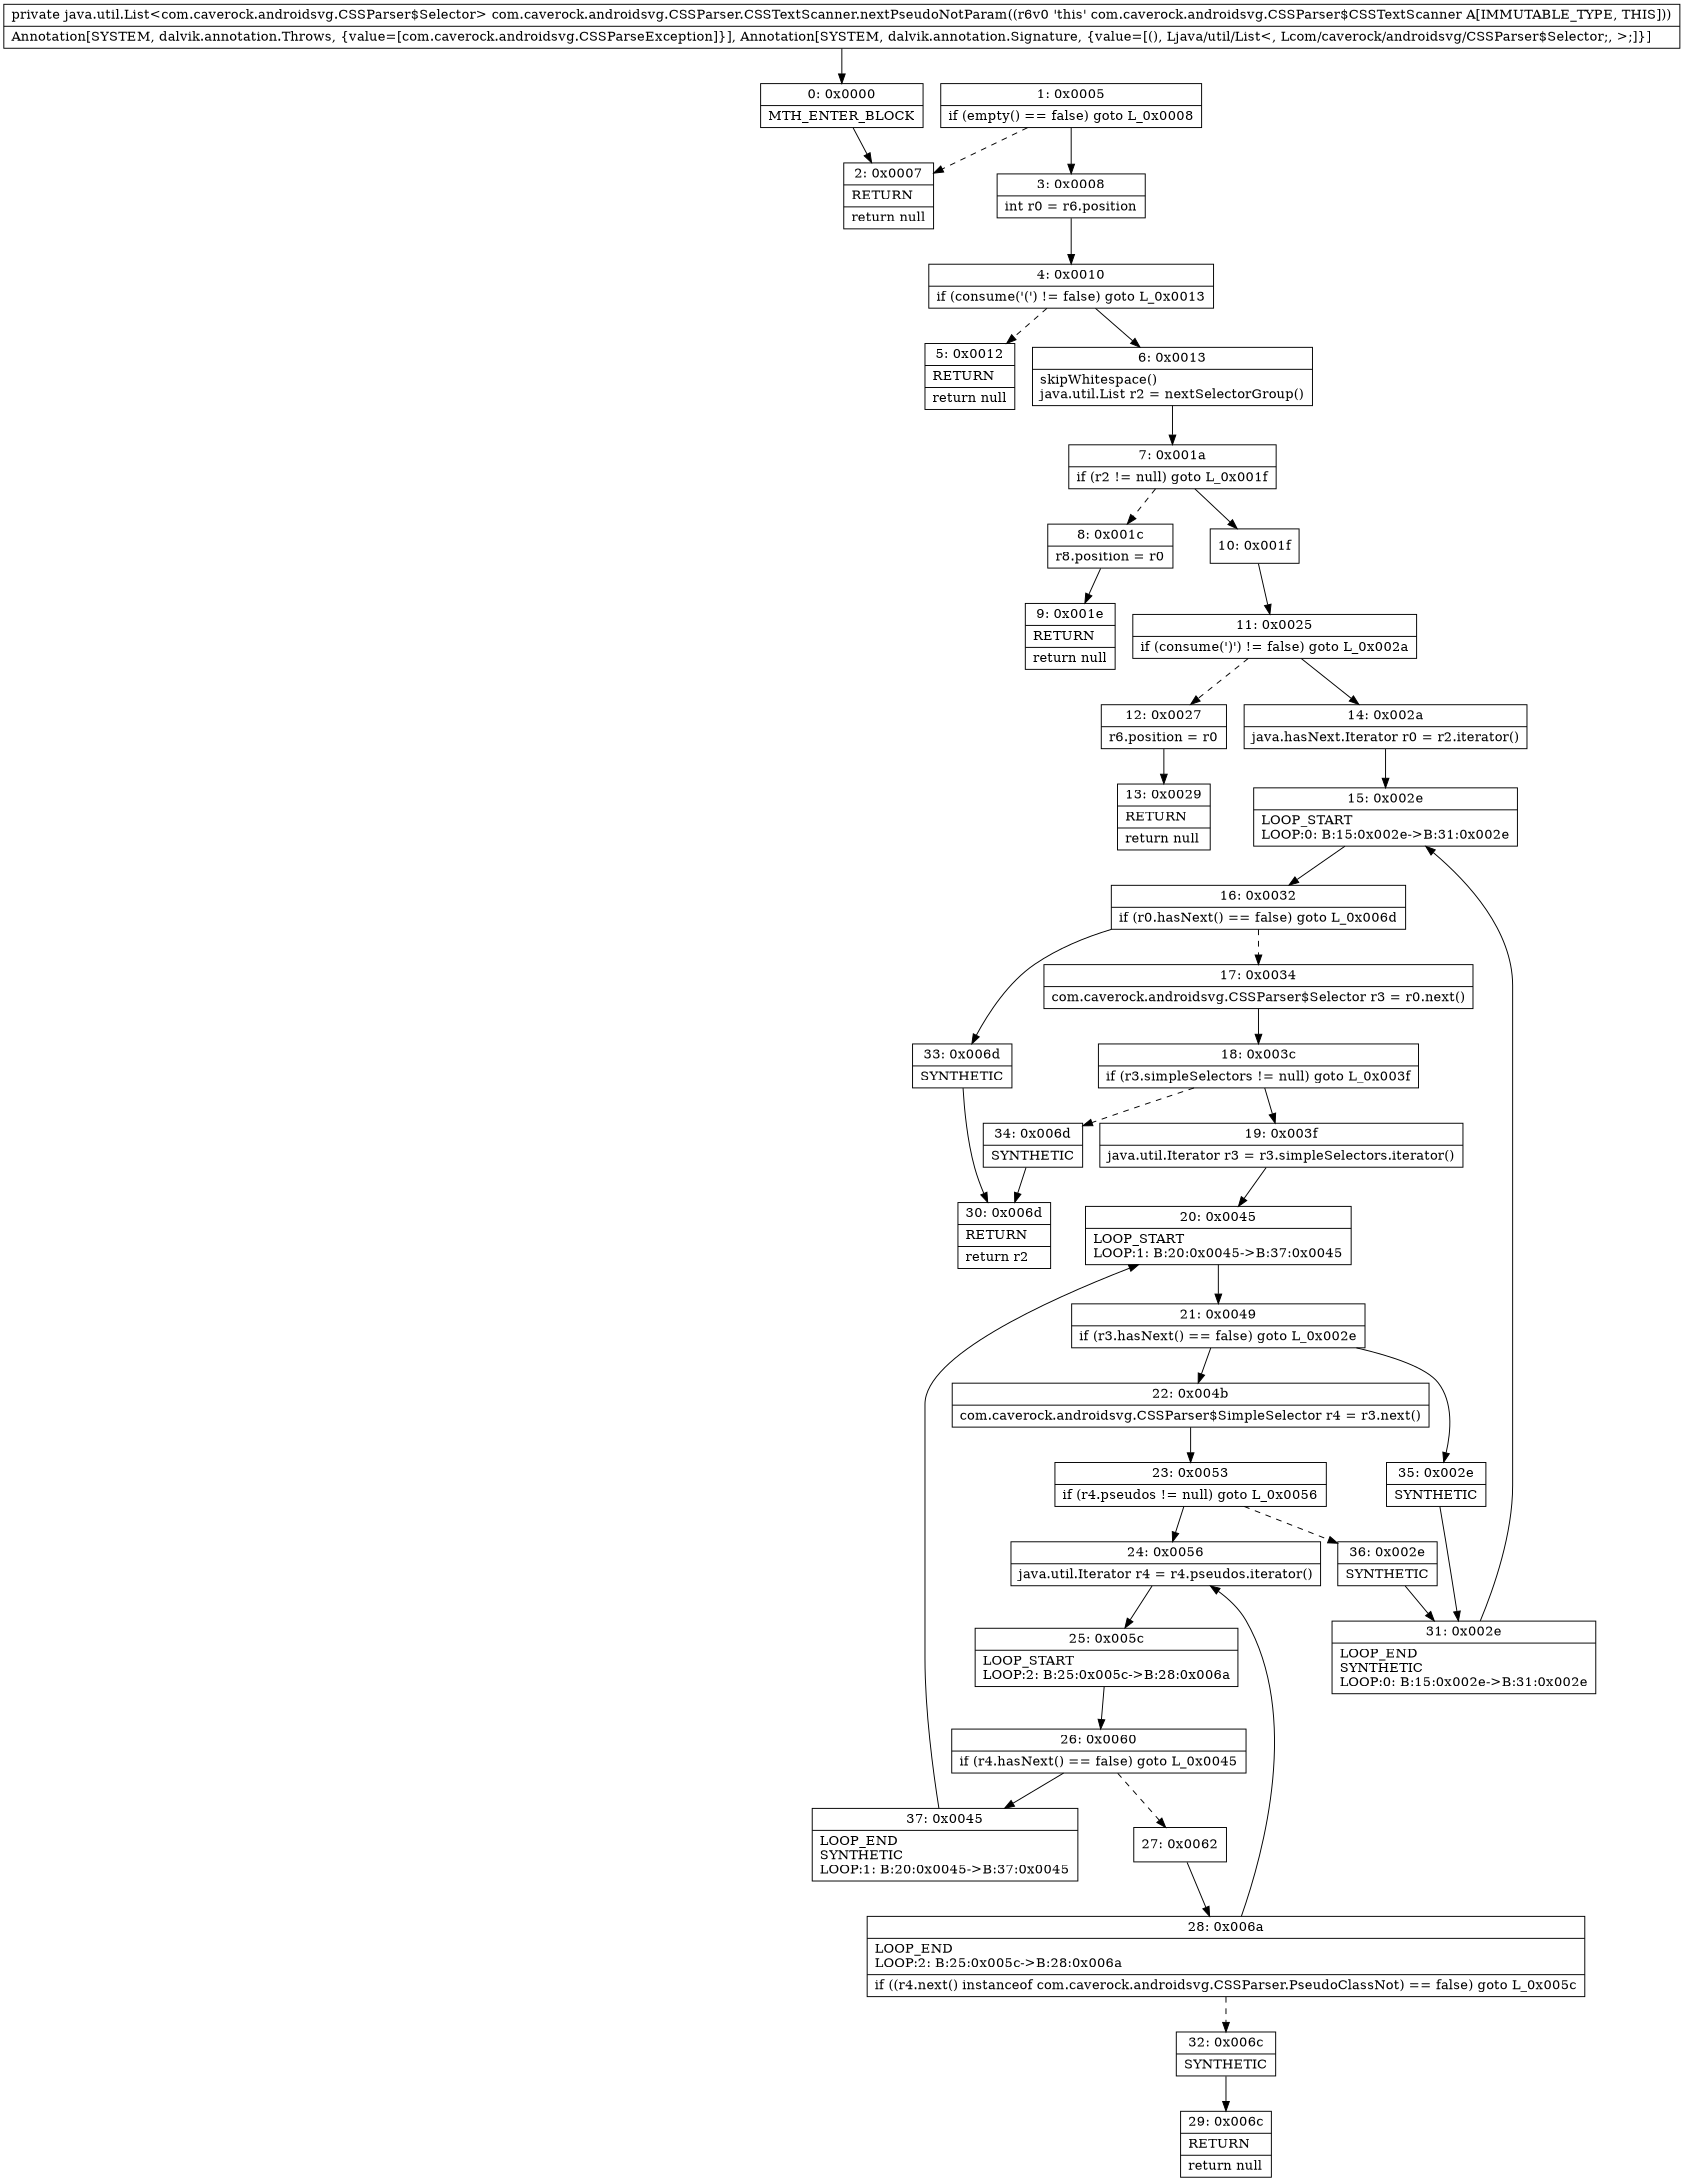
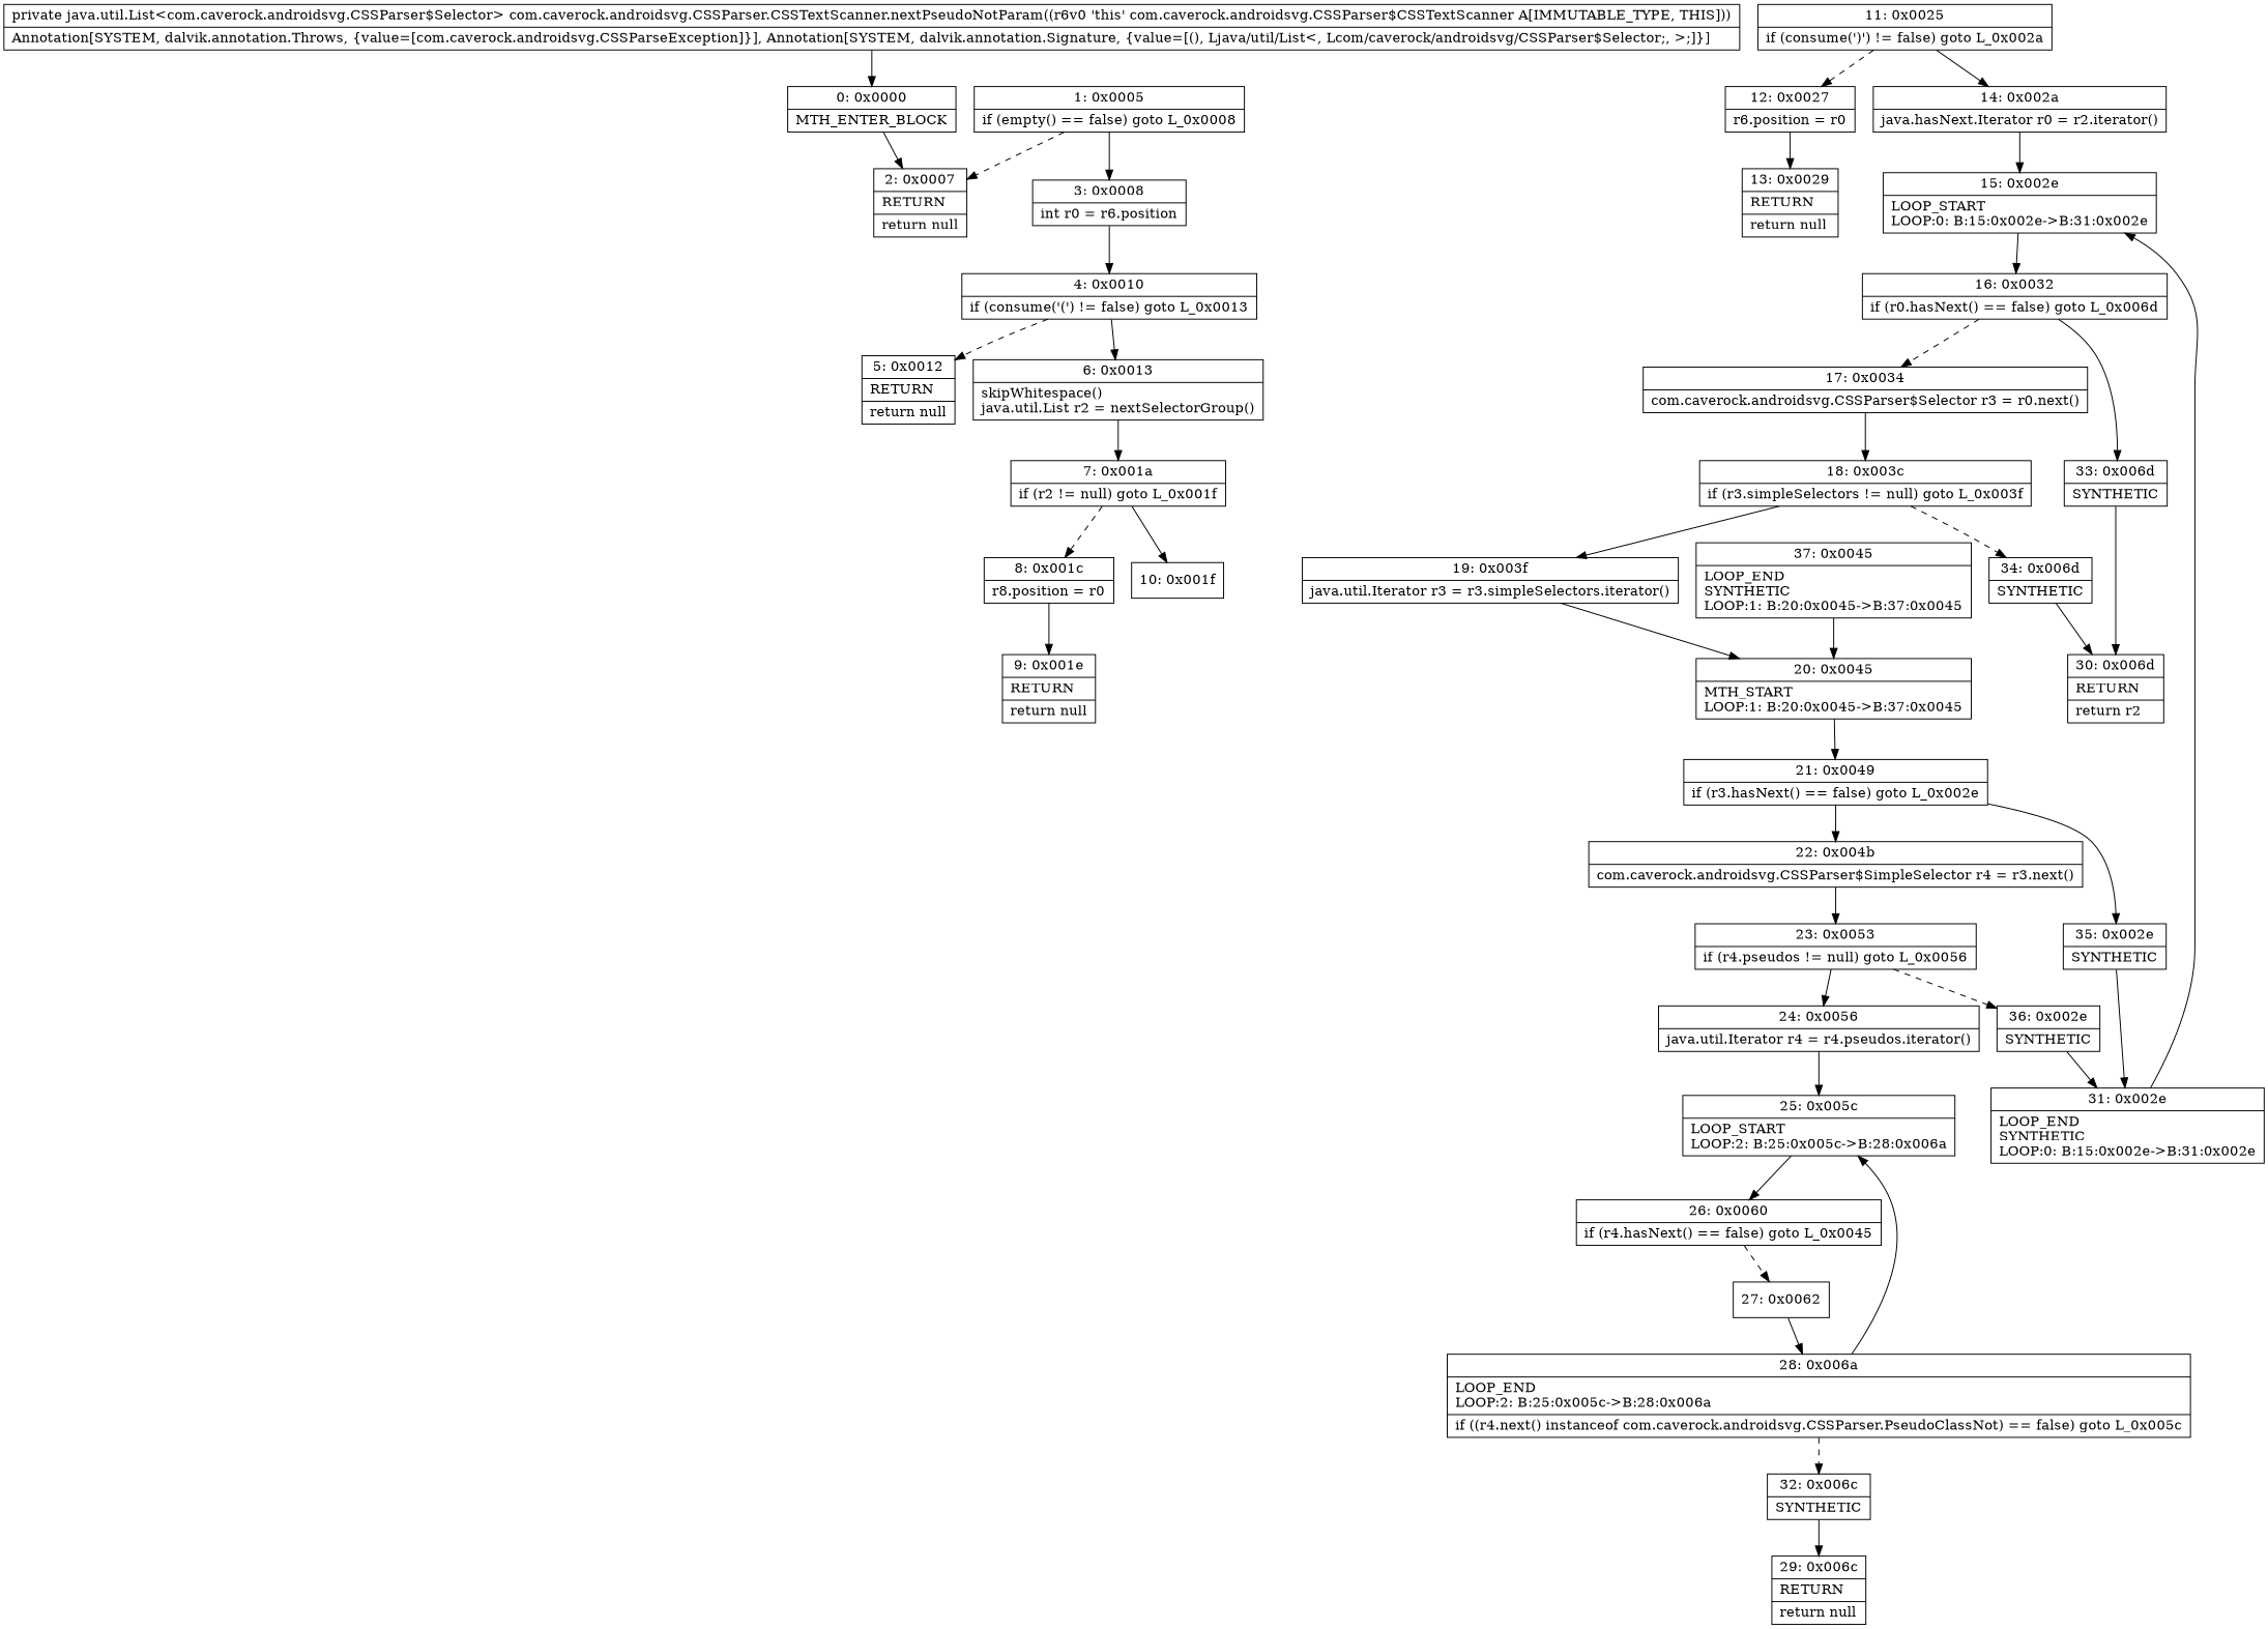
  digraph {
    node [shape=record]
    n1 [label="{0\:\ 0x0000|MTH_ENTER_BLOCK\l}"]
    n2 [label="{2\:\ 0x0007|RETURN\l|return null\l}"]
    n3 [label="{1\:\ 0x0005|if (empty() == false) goto L_0x0008\l}"]
    n4 [label="{3\:\ 0x0008|int r0 = r6.position\l}"]
    n5 [label="{4\:\ 0x0010|if (consume('(') != false) goto L_0x0013\l}"]
    n6 [label="{5\:\ 0x0012|RETURN\l|return null\l}"]
    n7 [label="{6\:\ 0x0013|skipWhitespace()\ljava.util.List r2 = nextSelectorGroup()\l}"]
    n8 [label="{7\:\ 0x001a|if (r2 != null) goto L_0x001f\l}"]
    n9 [label="{8\:\ 0x001c|r8.position = r0\l}"]
    n10 [label="{10\:\ 0x001f}"]
    n11 [label="{9\:\ 0x001e|RETURN\l|return null\l}"]
    n12 [label="{11\:\ 0x0025|if (consume(')') != false) goto L_0x002a\l}"]
    n13 [label="{12\:\ 0x0027|r6.position = r0\l}"]
    n14 [label="{14\:\ 0x002a|java.hasNext.Iterator r0 = r2.iterator()\l}"]
    n15 [label="{13\:\ 0x0029|RETURN\l|return null\l}"]
    n16 [label="{15\:\ 0x002e|LOOP_START\lLOOP:0: B:15:0x002e\-\>B:31:0x002e\l}"]
    n17 [label="{16\:\ 0x0032|if (r0.hasNext() == false) goto L_0x006d\l}"]
    n18 [label="{17\:\ 0x0034|com.caverock.androidsvg.CSSParser$Selector r3 = r0.next()\l}"]
    n19 [label="{33\:\ 0x006d|SYNTHETIC\l}"]
    n20 [label="{18\:\ 0x003c|if (r3.simpleSelectors != null) goto L_0x003f\l}"]
    n21 [label="{30\:\ 0x006d|RETURN\l|return r2\l}"]
    n22 [label="{19\:\ 0x003f|java.util.Iterator r3 = r3.simpleSelectors.iterator()\l}"]
    n23 [label="{34\:\ 0x006d|SYNTHETIC\l}"]
-   n24 [label="{20\:\ 0x0045|LOOP_START\lLOOP:1: B:20:0x0045\-\>B:37:0x0045\l}"]
+   n24 [label="{20\:\ 0x0045|MTH_START\lLOOP:1: B:20:0x0045\-\>B:37:0x0045\l}"]
    n25 [label="{21\:\ 0x0049|if (r3.hasNext() == false) goto L_0x002e\l}"]
    n26 [label="{22\:\ 0x004b|com.caverock.androidsvg.CSSParser$SimpleSelector r4 = r3.next()\l}"]
    n27 [label="{35\:\ 0x002e|SYNTHETIC\l}"]
    n28 [label="{23\:\ 0x0053|if (r4.pseudos != null) goto L_0x0056\l}"]
    n29 [label="{31\:\ 0x002e|LOOP_END\lSYNTHETIC\lLOOP:0: B:15:0x002e\-\>B:31:0x002e\l}"]
    n30 [label="{24\:\ 0x0056|java.util.Iterator r4 = r4.pseudos.iterator()\l}"]
    n31 [label="{36\:\ 0x002e|SYNTHETIC\l}"]
    n32 [label="{25\:\ 0x005c|LOOP_START\lLOOP:2: B:25:0x005c\-\>B:28:0x006a\l}"]
    n33 [label="{26\:\ 0x0060|if (r4.hasNext() == false) goto L_0x0045\l}"]
    n34 [label="{27\:\ 0x0062}"]
    n35 [label="{37\:\ 0x0045|LOOP_END\lSYNTHETIC\lLOOP:1: B:20:0x0045\-\>B:37:0x0045\l}"]
    n36 [label="{28\:\ 0x006a|LOOP_END\lLOOP:2: B:25:0x005c\-\>B:28:0x006a\l|if ((r4.next() instanceof com.caverock.androidsvg.CSSParser.PseudoClassNot) == false) goto L_0x005c\l}"]
    n37 [label="{32\:\ 0x006c|SYNTHETIC\l}"]
    n38 [label="{29\:\ 0x006c|RETURN\l|return null\l}"]
    n39 [label="{private java.util.List\<com.caverock.androidsvg.CSSParser$Selector\> com.caverock.androidsvg.CSSParser.CSSTextScanner.nextPseudoNotParam((r6v0 'this' com.caverock.androidsvg.CSSParser$CSSTextScanner A[IMMUTABLE_TYPE, THIS]))  | Annotation[SYSTEM, dalvik.annotation.Throws, \{value=[com.caverock.androidsvg.CSSParseException]\}], Annotation[SYSTEM, dalvik.annotation.Signature, \{value=[(), Ljava\/util\/List\<, Lcom\/caverock\/androidsvg\/CSSParser$Selector;, \>;]\}]\l}"]
    n1 -> n2
    n3 -> n2 [style=dashed]
    n3 -> n4
    n4 -> n5
    n5 -> n6 [style=dashed]
    n5 -> n7
    n7 -> n8
    n8 -> n9 [style=dashed]
    n8 -> n10
    n9 -> n11
-   n10 -> n12
    n12 -> n13 [style=dashed]
    n12 -> n14
    n13 -> n15
    n14 -> n16
    n16 -> n17
    n17 -> n18 [style=dashed]
    n17 -> n19
    n18 -> n20
    n19 -> n21
    n20 -> n22
    n20 -> n23 [style=dashed]
    n22 -> n24
    n23 -> n21
    n24 -> n25
    n25 -> n26 [style=solid]
    n25 -> n27
    n26 -> n28
    n27 -> n29
    n28 -> n30
    n28 -> n31 [style=dashed]
    n29 -> n16
    n30 -> n32
    n31 -> n29
    n32 -> n33
    n33 -> n34 [style=dashed]
-   n33 -> n35
    n34 -> n36
    n35 -> n24
-   n36 -> n30
+   n36 -> n32
    n36 -> n37 [style=dashed]
    n37 -> n38
    n39 -> n1
  }
